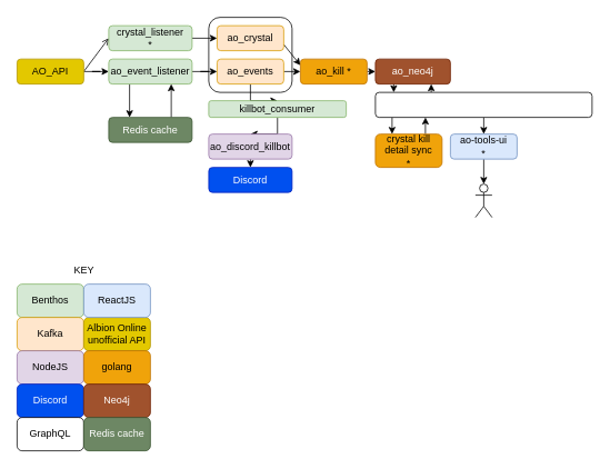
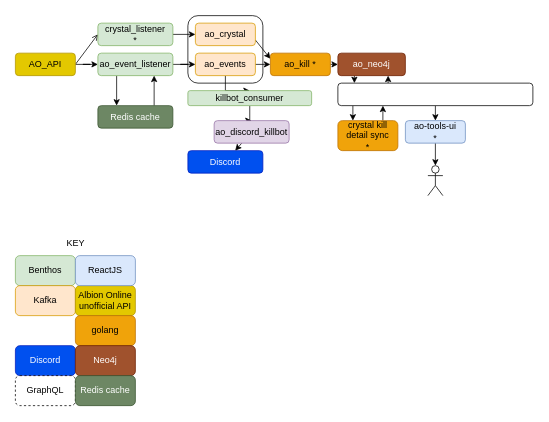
  <mxCell id="0" />
  <mxCell id="1" parent="0" />
  <mxCell id="2" value="" style="rounded=1;whiteSpace=wrap;html=1;fillColor=none;" parent="1" vertex="1"><mxGeometry x="250" y="20" width="100" height="90" as="geometry" /></mxCell>
  <mxCell id="3" value="" style="edgeStyle=orthogonalEdgeStyle;rounded=0;orthogonalLoop=1;jettySize=auto;html=1;" parent="1" source="5" target="10" edge="1"><mxGeometry relative="1" as="geometry" /></mxCell>
  <mxCell id="4" value="" style="edgeStyle=none;html=1;fontColor=#000000;" parent="1" source="5" target="28" edge="1"><mxGeometry relative="1" as="geometry" /></mxCell>
  <mxCell id="5" value="ao_events" style="rounded=1;whiteSpace=wrap;html=1;fillColor=#ffe6cc;strokeColor=#d79b00;fontColor=#000000;" parent="1" vertex="1"><mxGeometry x="260" y="70" width="80" height="30" as="geometry" /></mxCell>
  <mxCell id="6" value="" style="edgeStyle=orthogonalEdgeStyle;rounded=0;orthogonalLoop=1;jettySize=auto;html=1;" parent="1" source="8" target="5" edge="1"><mxGeometry relative="1" as="geometry" /></mxCell>
  <mxCell id="7" value="" style="edgeStyle=none;html=1;exitX=0.25;exitY=1;exitDx=0;exitDy=0;entryX=0.25;entryY=0;entryDx=0;entryDy=0;" parent="1" source="8" target="45" edge="1"><mxGeometry relative="1" as="geometry" /></mxCell>
  <mxCell id="8" value="ao_event_listener" style="rounded=1;whiteSpace=wrap;html=1;fillColor=#d5e8d4;strokeColor=#82b366;fontColor=#000000;" parent="1" vertex="1"><mxGeometry x="130" y="70" width="100" height="30" as="geometry" /></mxCell>
  <mxCell id="9" value="" style="edgeStyle=orthogonalEdgeStyle;rounded=0;orthogonalLoop=1;jettySize=auto;html=1;" parent="1" source="10" target="16" edge="1"><mxGeometry relative="1" as="geometry" /></mxCell>
  <mxCell id="10" value="killbot_consumer" style="rounded=1;whiteSpace=wrap;html=1;fillColor=#d5e8d4;strokeColor=#82b366;fontColor=#000000;" parent="1" vertex="1"><mxGeometry x="250" y="120" width="165" height="20" as="geometry" /></mxCell>
  <mxCell id="11" value="Benthos" style="rounded=1;whiteSpace=wrap;html=1;fillColor=#d5e8d4;strokeColor=#82b366;fontColor=#000000;" parent="1" vertex="1"><mxGeometry x="20" y="340" width="80" height="40" as="geometry" /></mxCell>
  <mxCell id="12" value="KEY" style="text;html=1;align=center;verticalAlign=middle;resizable=0;points=[];autosize=1;strokeColor=none;fillColor=none;" parent="1" vertex="1"><mxGeometry x="80" y="314" width="40" height="20" as="geometry" /></mxCell>
  <mxCell id="13" value="Kafka" style="rounded=1;whiteSpace=wrap;html=1;fillColor=#ffe6cc;strokeColor=#d79b00;fontColor=#000000;" parent="1" vertex="1"><mxGeometry x="20" y="380" width="80" height="40" as="geometry" /></mxCell>
  <mxCell id="14" value="Discord" style="rounded=1;whiteSpace=wrap;html=1;fillColor=#0050ef;strokeColor=#001DBC;fontColor=#ffffff;" parent="1" vertex="1"><mxGeometry x="250" y="200" width="100" height="30" as="geometry" /></mxCell>
  <mxCell id="15" value="" style="edgeStyle=none;html=1;fontColor=#000000;" parent="1" source="16" target="14" edge="1"><mxGeometry relative="1" as="geometry" /></mxCell>
- <mxCell id="16" value="ao_discord_killbot" style="rounded=1;whiteSpace=wrap;html=1;fillColor=#e1d5e7;strokeColor=#9673a6;fontColor=#000000;" parent="1" vertex="1"><mxGeometry x="250" y="160" width="100" height="30" as="geometry" /></mxCell>
- <mxCell id="17" value="NodeJS" style="rounded=1;whiteSpace=wrap;html=1;fillColor=#e1d5e7;strokeColor=#9673a6;fontColor=#000000;" parent="1" vertex="1"><mxGeometry x="20" y="420" width="80" height="40" as="geometry" /></mxCell>
+ <mxCell id="16" value="ao_discord_killbot" style="rounded=1;whiteSpace=wrap;html=1;fillColor=#e1d5e7;strokeColor=#9673a6;fontColor=#000000;" parent="1" vertex="1"><mxGeometry x="285" y="160" width="100" height="30" as="geometry" /></mxCell>
  <mxCell id="18" value="Discord" style="rounded=1;whiteSpace=wrap;html=1;fillColor=#0050ef;strokeColor=#001DBC;fontColor=#ffffff;" parent="1" vertex="1"><mxGeometry x="20" y="460" width="80" height="40" as="geometry" /></mxCell>
  <mxCell id="19" value="" style="edgeStyle=orthogonalEdgeStyle;rounded=0;orthogonalLoop=1;jettySize=auto;html=1;" parent="1" source="21" target="8" edge="1"><mxGeometry relative="1" as="geometry" /></mxCell>
  <mxCell id="20" value="" style="edgeStyle=none;html=1;fontColor=#000000;entryX=0;entryY=0.5;entryDx=0;entryDy=0;exitX=1;exitY=0.5;exitDx=0;exitDy=0;endArrow=open;" parent="1" source="21" target="24" edge="1"><mxGeometry relative="1" as="geometry" /></mxCell>
  <mxCell id="21" value="AO_API" style="rounded=1;whiteSpace=wrap;html=1;fillColor=#e3c800;fontColor=#000000;strokeColor=#B09500;" parent="1" vertex="1"><mxGeometry x="20" y="70" width="80" height="30" as="geometry" /></mxCell>
  <mxCell id="22" value="Albion Online unofficial API" style="rounded=1;whiteSpace=wrap;html=1;fillColor=#e3c800;fontColor=#000000;strokeColor=#B09500;" parent="1" vertex="1"><mxGeometry x="100" y="380" width="80" height="40" as="geometry" /></mxCell>
  <mxCell id="23" value="" style="edgeStyle=none;html=1;fontColor=#000000;exitX=1;exitY=0.5;exitDx=0;exitDy=0;entryX=0;entryY=0.5;entryDx=0;entryDy=0;" parent="1" source="24" target="26" edge="1"><mxGeometry relative="1" as="geometry"><mxPoint x="260" y="80" as="targetPoint" /></mxGeometry></mxCell>
  <mxCell id="24" value="crystal_listener &lt;br&gt;*" style="rounded=1;whiteSpace=wrap;html=1;fillColor=#d5e8d4;strokeColor=#82b366;fontColor=#000000;" parent="1" vertex="1"><mxGeometry x="130" y="30" width="100" height="30" as="geometry" /></mxCell>
  <mxCell id="25" value="" style="edgeStyle=none;html=1;fontColor=#000000;entryX=0;entryY=0.25;entryDx=0;entryDy=0;exitX=1;exitY=0.75;exitDx=0;exitDy=0;" parent="1" source="26" target="28" edge="1"><mxGeometry relative="1" as="geometry" /></mxCell>
  <mxCell id="26" value="ao_crystal" style="rounded=1;whiteSpace=wrap;html=1;fillColor=#ffe6cc;strokeColor=#d79b00;fontColor=#000000;" parent="1" vertex="1"><mxGeometry x="260" y="30" width="80" height="30" as="geometry" /></mxCell>
  <mxCell id="27" value="" style="edgeStyle=none;html=1;fontColor=#000000;exitX=1;exitY=0.5;exitDx=0;exitDy=0;" parent="1" source="28" target="31" edge="1"><mxGeometry relative="1" as="geometry" /></mxCell>
  <mxCell id="28" value="ao_kill *" style="rounded=1;whiteSpace=wrap;html=1;fillColor=#f0a30a;strokeColor=#BD7000;fontColor=#000000;" parent="1" vertex="1"><mxGeometry x="360" y="70" width="80" height="30" as="geometry" /></mxCell>
  <mxCell id="29" value="golang" style="rounded=1;whiteSpace=wrap;html=1;fillColor=#f0a30a;strokeColor=#BD7000;fontColor=#000000;" parent="1" vertex="1"><mxGeometry x="100" y="420" width="80" height="40" as="geometry" /></mxCell>
  <mxCell id="30" value="" style="edgeStyle=none;html=1;fontColor=#000000;" parent="1" edge="1"><mxGeometry relative="1" as="geometry"><mxPoint x="472" y="100" as="sourcePoint" /><mxPoint x="472" y="110" as="targetPoint" /></mxGeometry></mxCell>
  <mxCell id="31" value="ao_neo4j" style="rounded=1;whiteSpace=wrap;html=1;fontColor=#ffffff;fillColor=#a0522d;strokeColor=#6D1F00;" parent="1" vertex="1"><mxGeometry x="450" y="70" width="90" height="30" as="geometry" /></mxCell>
  <mxCell id="32" value="Neo4j" style="rounded=1;whiteSpace=wrap;html=1;fontColor=#ffffff;fillColor=#a0522d;strokeColor=#6D1F00;" parent="1" vertex="1"><mxGeometry x="100" y="460" width="80" height="40" as="geometry" /></mxCell>
  <mxCell id="33" value="" style="edgeStyle=none;html=1;fontColor=#000000;exitX=0.75;exitY=0;exitDx=0;exitDy=0;entryX=0.231;entryY=1;entryDx=0;entryDy=0;entryPerimeter=0;" parent="1" source="34" target="38" edge="1"><mxGeometry relative="1" as="geometry" /></mxCell>
  <mxCell id="34" value="crystal kill detail sync &lt;br&gt;*" style="rounded=1;whiteSpace=wrap;html=1;fillColor=#f0a30a;strokeColor=#BD7000;fontColor=#000000;" parent="1" vertex="1"><mxGeometry x="450" y="160" width="80" height="40" as="geometry" /></mxCell>
  <mxCell id="35" value="" style="edgeStyle=none;html=1;fontColor=#000000;" parent="1" edge="1"><mxGeometry relative="1" as="geometry"><mxPoint x="517" y="110" as="sourcePoint" /><mxPoint x="517" y="100" as="targetPoint" /></mxGeometry></mxCell>
  <mxCell id="36" value="" style="edgeStyle=none;html=1;fontColor=#000000;exitX=0.077;exitY=1;exitDx=0;exitDy=0;entryX=0.25;entryY=0;entryDx=0;entryDy=0;exitPerimeter=0;" parent="1" source="38" target="34" edge="1"><mxGeometry relative="1" as="geometry" /></mxCell>
  <mxCell id="37" value="" style="edgeStyle=none;html=1;fontColor=#000000;" parent="1" source="38" target="41" edge="1"><mxGeometry relative="1" as="geometry" /></mxCell>
  <mxCell id="38" value="ao_graphql_api&lt;br&gt;*" style="rounded=1;whiteSpace=wrap;html=1;fontColor=#FFFFFF;" parent="1" vertex="1"><mxGeometry x="450" y="110" width="260" height="30" as="geometry" /></mxCell>
  <mxCell id="39" value="ReactJS" style="rounded=1;whiteSpace=wrap;html=1;fillColor=#dae8fc;strokeColor=#6c8ebf;fontColor=#000000;" parent="1" vertex="1"><mxGeometry x="100" y="340" width="80" height="40" as="geometry" /></mxCell>
  <mxCell id="40" value="" style="edgeStyle=none;html=1;fontColor=#000000;" parent="1" source="41" target="42" edge="1"><mxGeometry relative="1" as="geometry" /></mxCell>
  <mxCell id="41" value="ao-tools-ui&lt;br&gt;*" style="rounded=1;whiteSpace=wrap;html=1;fillColor=#dae8fc;strokeColor=#6c8ebf;fontColor=#000000;" parent="1" vertex="1"><mxGeometry x="540" y="160" width="80" height="30" as="geometry" /></mxCell>
  <mxCell id="42" value="" style="shape=umlActor;verticalLabelPosition=bottom;verticalAlign=top;html=1;outlineConnect=0;fontColor=#000000;" parent="1" vertex="1"><mxGeometry x="570" y="220" width="20" height="40" as="geometry" /></mxCell>
- <mxCell id="43" value="GraphQL" style="rounded=1;whiteSpace=wrap;html=1;fontColor=#000000;" parent="1" vertex="1"><mxGeometry x="20" y="500" width="80" height="40" as="geometry" /></mxCell>
+ <mxCell id="43" value="GraphQL" style="rounded=1;whiteSpace=wrap;html=1;fontColor=#000000;dashed=1;" parent="1" vertex="1"><mxGeometry x="20" y="500" width="80" height="40" as="geometry" /></mxCell>
  <mxCell id="44" value="" style="edgeStyle=none;html=1;entryX=0.75;entryY=1;entryDx=0;entryDy=0;exitX=0.75;exitY=0;exitDx=0;exitDy=0;" parent="1" source="45" target="8" edge="1"><mxGeometry relative="1" as="geometry" /></mxCell>
  <mxCell id="45" value="Redis cache" style="rounded=1;whiteSpace=wrap;html=1;fillColor=#6d8764;fontColor=#ffffff;strokeColor=#3A5431;" parent="1" vertex="1"><mxGeometry x="130" y="140" width="100" height="30" as="geometry" /></mxCell>
  <mxCell id="46" value="Redis cache" style="rounded=1;whiteSpace=wrap;html=1;fillColor=#6d8764;fontColor=#ffffff;strokeColor=#3A5431;" parent="1" vertex="1"><mxGeometry x="100" y="500" width="80" height="40" as="geometry" /></mxCell>
